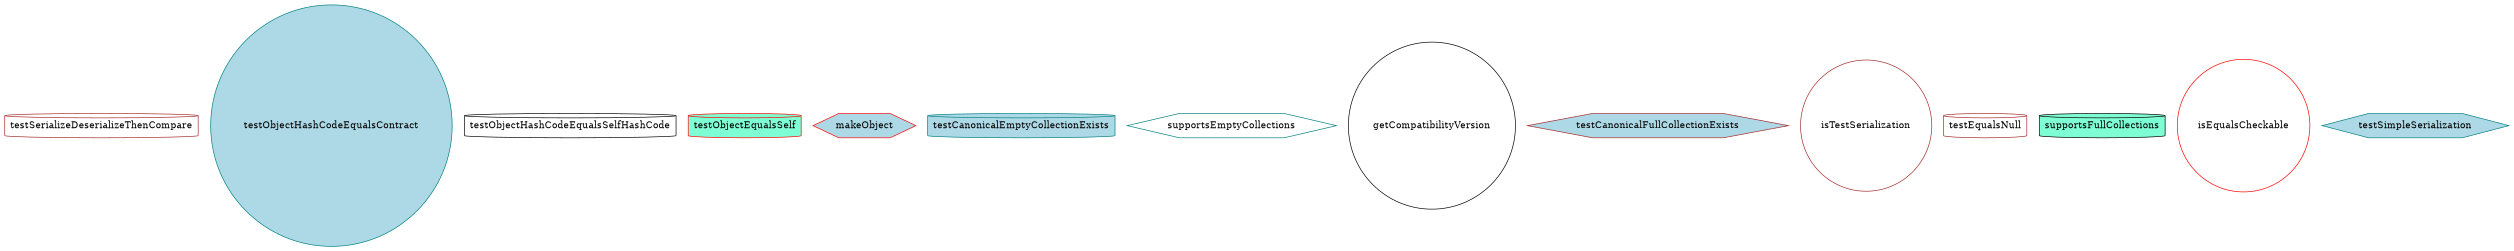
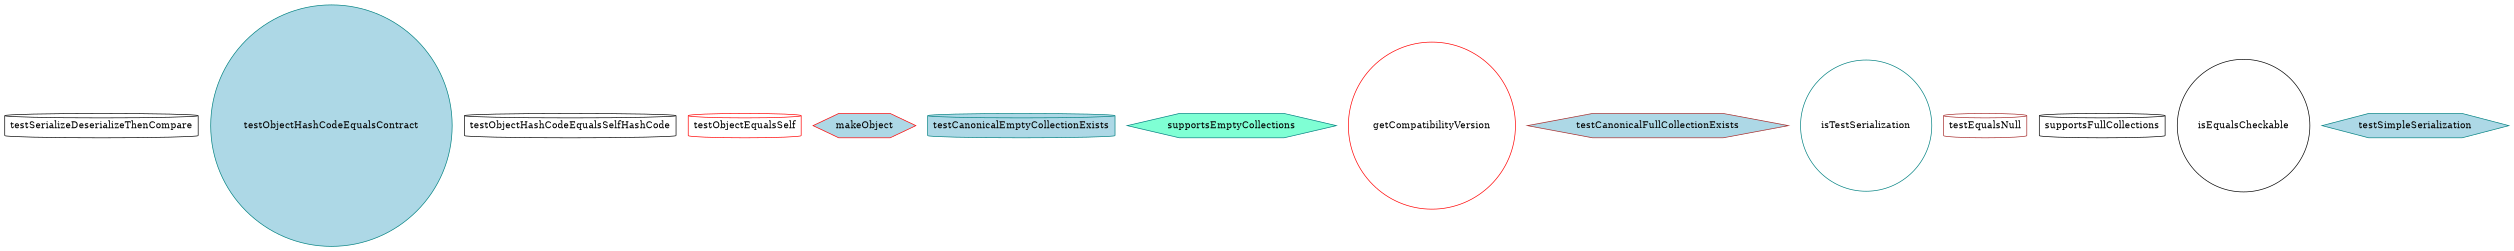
  digraph {
    node [style=filled fillcolor=white color=teal shape=cylinder]
-   testSerializeDeserializeThenCompare [color=brown]
+   testSerializeDeserializeThenCompare [color=black]
    testObjectHashCodeEqualsContract [fillcolor=lightblue shape=circle]
    testObjectHashCodeEqualsSelfHashCode [color=black]
-   testObjectEqualsSelf [fillcolor=aquamarine color=red]
+   testObjectEqualsSelf [color=red]
    makeObject [fillcolor=lightblue color=red shape=hexagon]
    testCanonicalEmptyCollectionExists [fillcolor=lightblue]
-   supportsEmptyCollections [shape=hexagon]
-   getCompatibilityVersion [color=black shape=circle]
+   supportsEmptyCollections [fillcolor=aquamarine shape=hexagon]
+   getCompatibilityVersion [color=red shape=circle]
    testCanonicalFullCollectionExists [fillcolor=lightblue color=brown shape=hexagon]
-   isTestSerialization [color=brown shape=circle]
+   isTestSerialization [shape=circle]
    testEqualsNull [color=brown]
-   supportsFullCollections [fillcolor=aquamarine color=black]
-   isEqualsCheckable [color=red shape=circle]
+   supportsFullCollections [color=black]
+   isEqualsCheckable [color=black shape=circle]
    testSimpleSerialization [fillcolor=lightblue shape=hexagon]
  }
